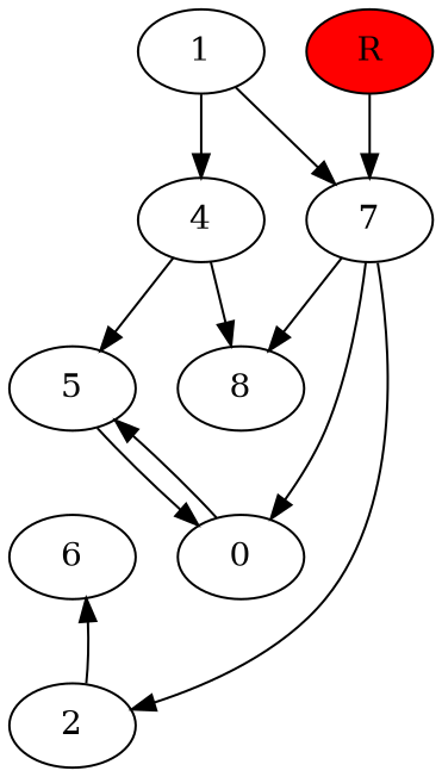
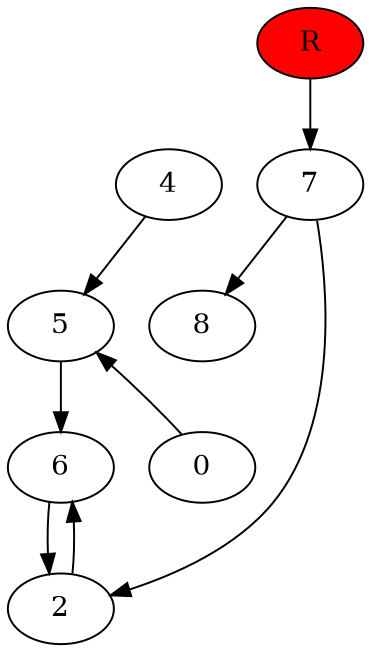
  digraph {
-   1
    4
    7
    5
    8
    2
    n7 [label=0]
    6
    R [fillcolor="#ff0000" style=filled]
-   1 -> 4
-   1 -> 7
    4 -> 5
-   4 -> 8
    7 -> 8
    7 -> 2
-   7 -> n7
-   5 -> n7
+   5 -> 6
    2 -> 6
    n7 -> 5
+   6 -> 2
    R -> 7
  }
